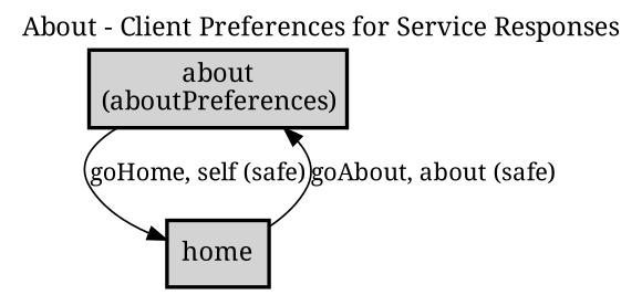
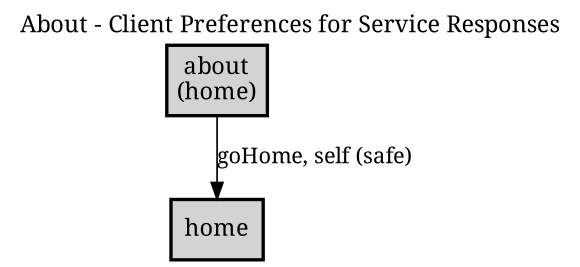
  digraph {
    fontname="Noto Serif"
    label="About - Client Preferences for Service Responses"
    labelloc=t
    node [fillcolor=lightgray shape=box style="bold,filled" fontname="Noto Serif"]
    edge [fontsize=13 fontname="Noto Serif"]
-   n1 [label=<<table cellspacing="0" cellpadding="5" border="0"><tr><td>about<br />(aboutPreferences)<br /></td></tr></table>> margin=0.02]
+   n1 [label=<<table cellspacing="0" cellpadding="5" border="0"><tr><td>about<br />(home)<br /></td></tr></table>> margin=0.02]
    n2 [label=home]
    n1 -> n2 [label=<goHome, self (safe)>]
-   n2 -> n1 [label=<goAbout, about (safe)>]
  }
